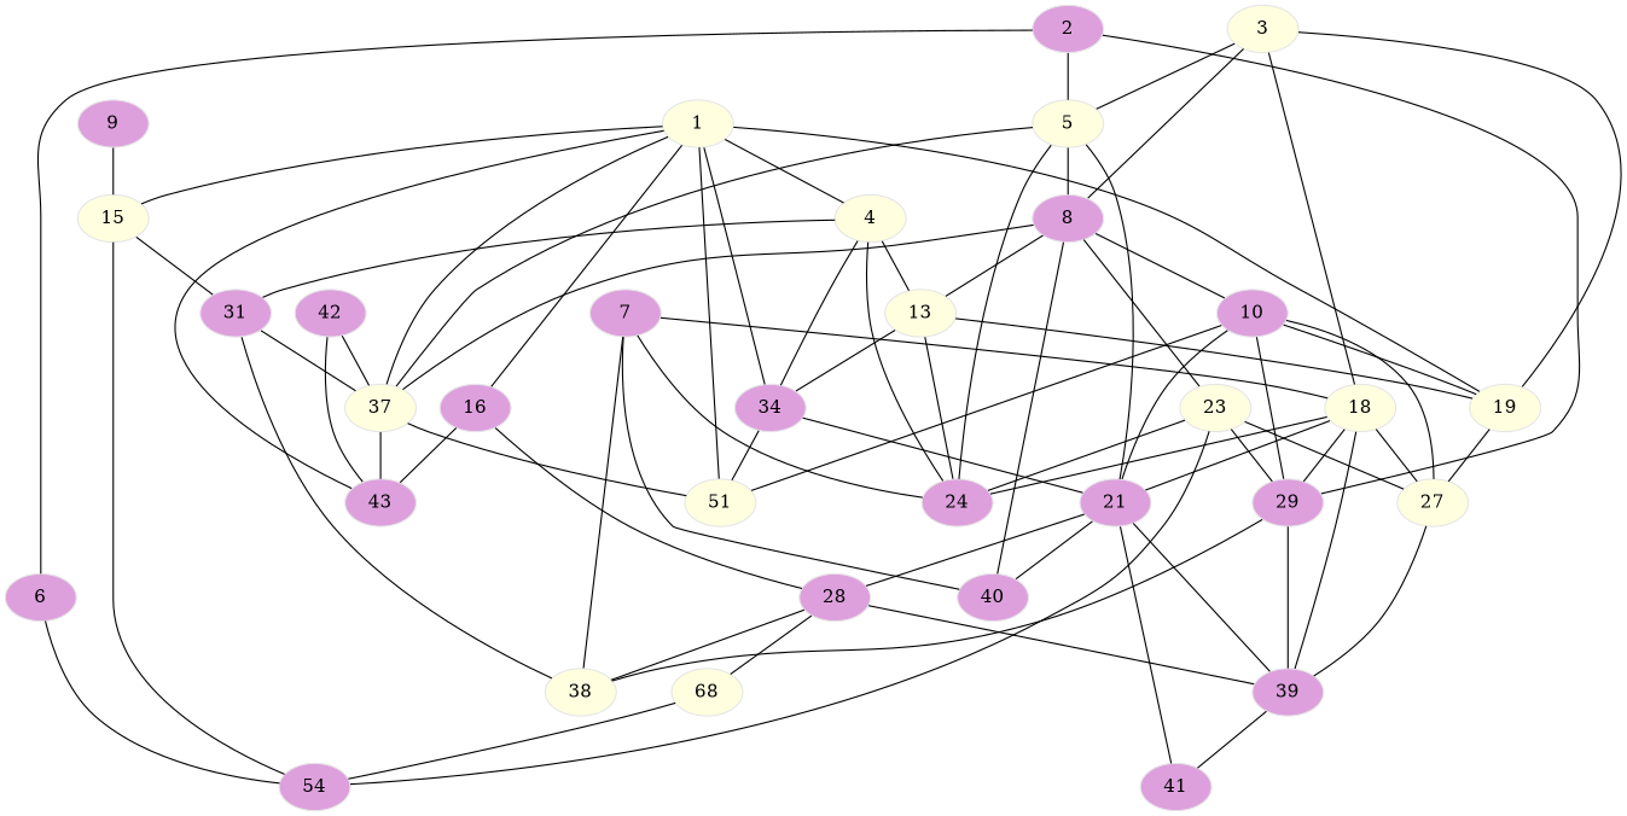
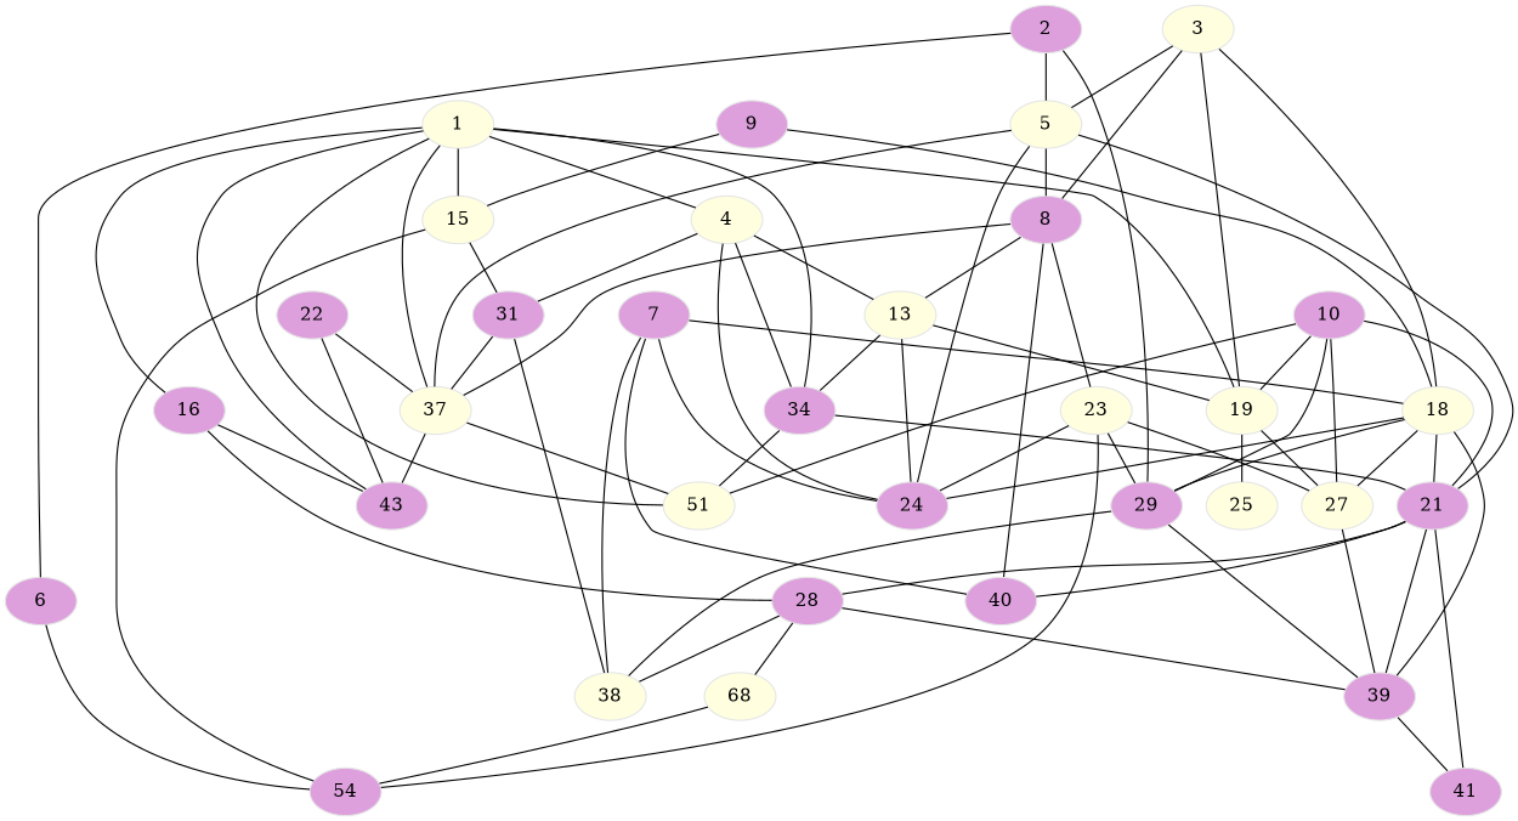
  graph {
    node [color=gray90 fillcolor=plum style=filled]
    1 [fillcolor=lightyellow super="+55"]
    4 [fillcolor=lightyellow super="+17"]
    n3 [label=34 super="+35"]
    15 [fillcolor=lightyellow super="+49"]
    16
    19 [fillcolor=lightyellow super="+20"]
    37 [fillcolor=lightyellow super="+50"]
    51 [fillcolor=lightyellow super="+52"]
    43 [super="+56"]
    13 [fillcolor=lightyellow]
    24 [super="+36"]
    31 [super="+44"]
    21 [super="+26"]
    54
    28 [super="+32"]
    27 [fillcolor=lightyellow super="+34"]
+   25 [fillcolor=lightyellow]
    2 [super="+45"]
    5 [fillcolor=lightyellow super="+42"]
    6
    29 [super="+33"]
    8 [super="+12"]
    38 [fillcolor=lightyellow]
    39 [super="+46"]
    40
    10 [super="+53"]
    23 [fillcolor=lightyellow super="+47"]
    3 [fillcolor=lightyellow]
    18 [fillcolor=lightyellow super="+30"]
    41
    9
    7 [super="+11"]
    n33 [fillcolor=lightyellow label=68]
-   22 [label=42]
+   22
    1 -- 4
    1 -- n3 [weight=2]
    1 -- 15
    1 -- 16
    1 -- 19
    1 -- 37
    1 -- 51
    1 -- 43
    4 -- n3
    4 -- 13
    4 -- 24
    4 -- 31
    n3 -- 51
    n3 -- 21
    15 -- 31
    15 -- 54
    16 -- 43
    16 -- 28
    19 -- 27
+   19 -- 25
    37 -- 51 [weight=2]
    37 -- 43 [weight=3]
    13 -- n3
    13 -- 19
    13 -- 24
    31 -- 37 [weight=2]
    31 -- 38
    21 -- 28
    21 -- 39 [weight=2]
    21 -- 40
    21 -- 41
    28 -- 38
    28 -- 39 [weight=2]
    28 -- n33
    27 -- 39
    2 -- 5
    2 -- 6
    2 -- 29
    5 -- 37
    5 -- 24
    5 -- 21
    5 -- 8
    6 -- 54
    29 -- 38
    29 -- 39
    8 -- 37
    8 -- 13
    8 -- 40
-   8 -- 10
    8 -- 23
    39 -- 41
    10 -- 19
    10 -- 51
    10 -- 21
    10 -- 27
    10 -- 29
    23 -- 24
    23 -- 54
    23 -- 27
    23 -- 29
    3 -- 19
    3 -- 5
    3 -- 8
    3 -- 18
    18 -- 24
    18 -- 21
    18 -- 27
    18 -- 29
    18 -- 39
    9 -- 15
+   9 -- 18
    7 -- 24
    7 -- 38
    7 -- 40
    7 -- 18
    n33 -- 54
    22 -- 37
    22 -- 43
  }
